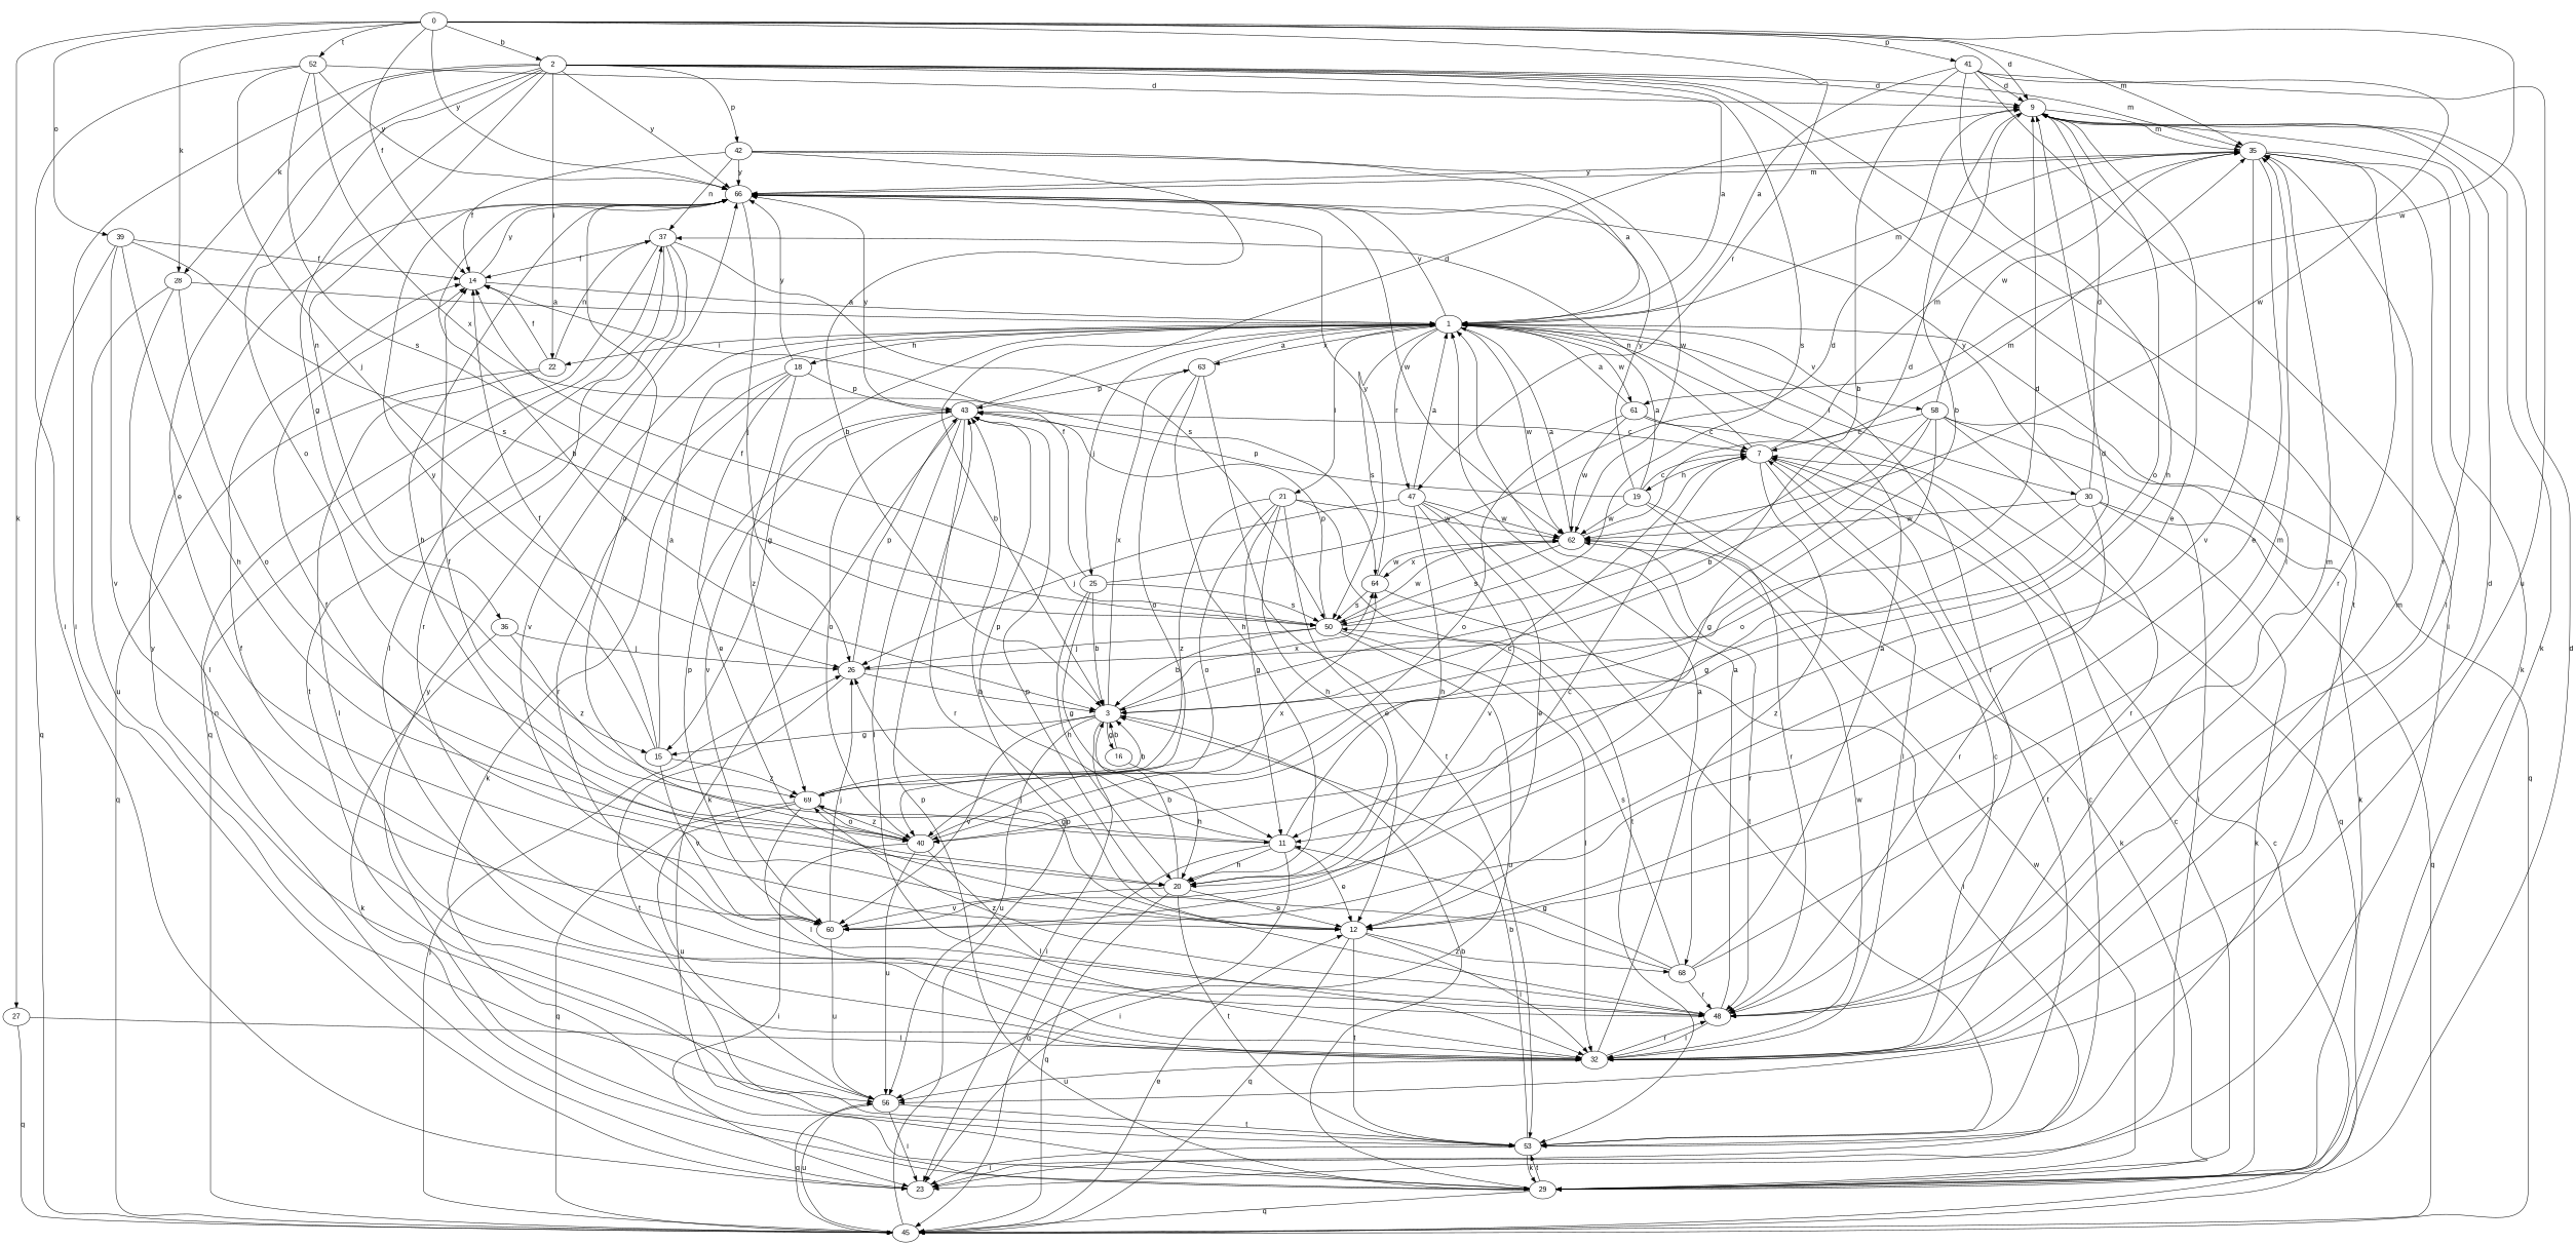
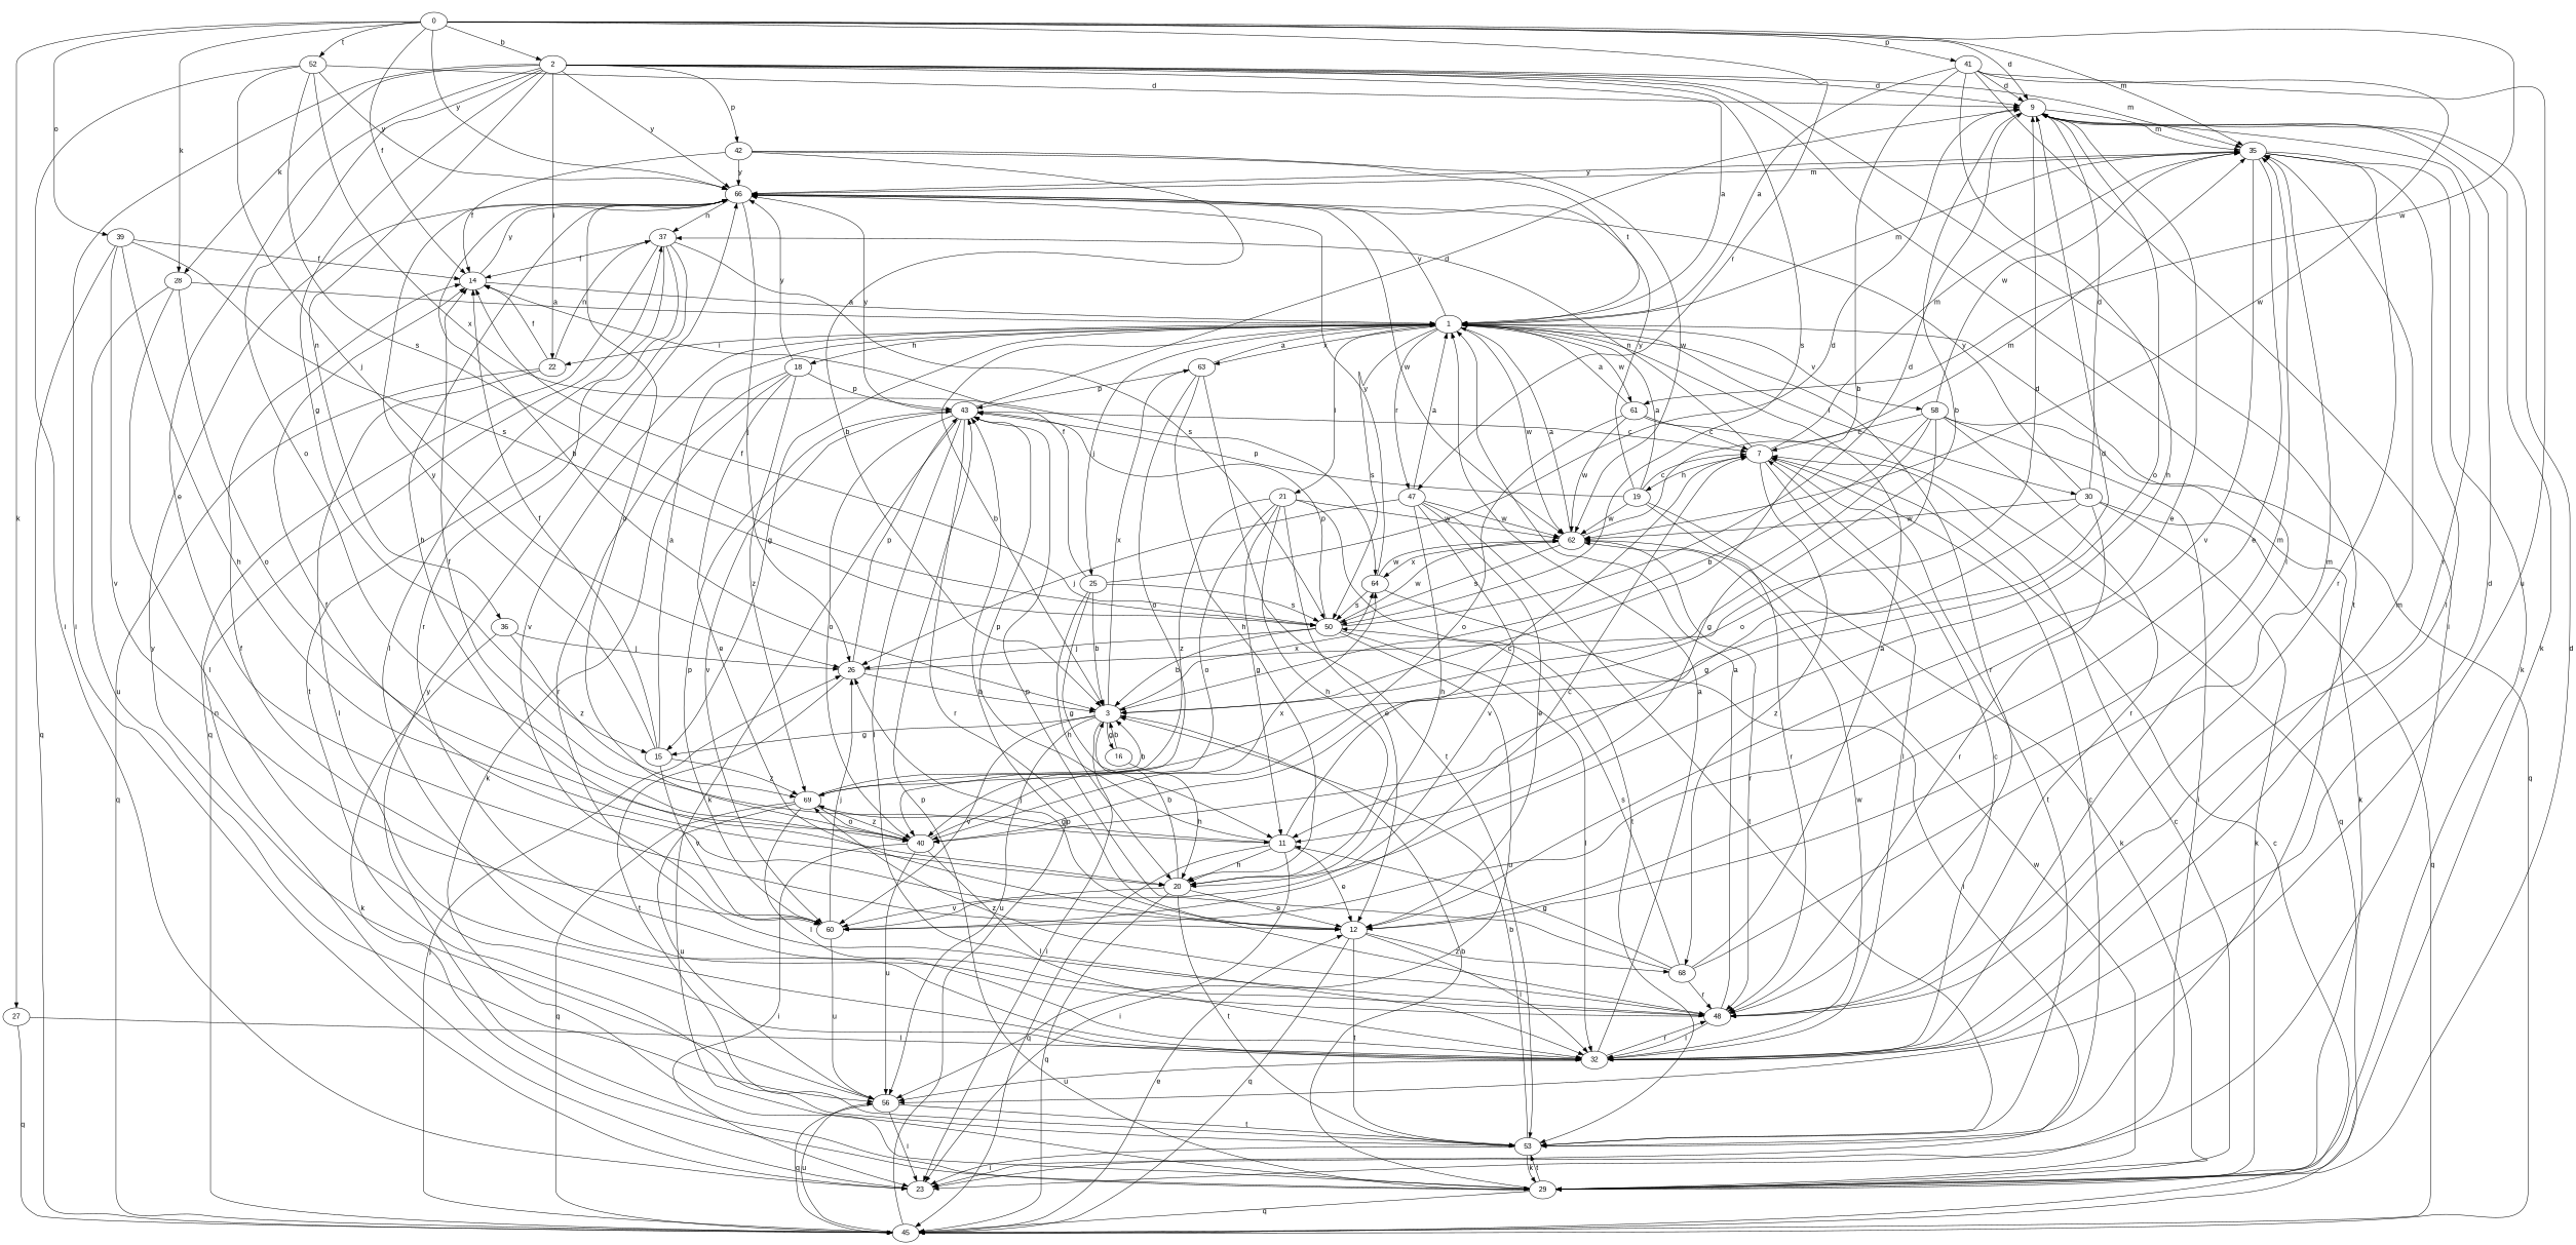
  strict digraph {
    fontname="Liberation Sans"
    node [fontname="Liberation Sans"]
    edge [fontname="Liberation Sans"]
    0
    2
    9
    14
    27
    28
    35
    39
    41
    47
    52
    61
    66
    1
    15
    22
    50
    12
    23
    32
    36
    40
    42
    53
    3
    48
    29
    45
    56
    60
    20
    62
    26
    64
    7
    18
    21
    25
    30
    58
    63
    16
    69
    43
    n45 [label=11]
    37
    68
    19
    0 -> 2 [label=b]
    0 -> 9 [label=d]
    0 -> 14 [label=f]
    0 -> 27 [label=k]
    0 -> 28 [label=k]
    0 -> 35 [label=m]
    0 -> 39 [label=o]
    0 -> 41 [label=p]
    0 -> 47 [label=r]
    0 -> 52 [label=t]
    0 -> 61 [label=w]
    0 -> 66 [label=y]
    2 -> 9 [label=d]
    2 -> 28 [label=k]
    2 -> 35 [label=m]
    2 -> 66 [label=y]
    2 -> 1 [label=a]
    2 -> 15 [label=g]
    2 -> 22 [label=i]
    2 -> 50 [label=s]
    2 -> 12 [label=e]
    2 -> 23 [label=i]
    2 -> 32 [label=l]
    2 -> 36 [label=n]
    2 -> 40 [label=o]
    2 -> 42 [label=p]
    2 -> 53 [label=t]
    9 -> 35 [label=m]
    9 -> 12 [label=e]
    9 -> 40 [label=o]
    9 -> 3 [label=b]
    9 -> 48 [label=r]
    9 -> 29 [label=k]
    14 -> 66 [label=y]
    14 -> 1 [label=a]
    27 -> 32 [label=l]
    27 -> 45 [label=q]
    28 -> 1 [label=a]
    28 -> 32 [label=l]
    28 -> 40 [label=o]
    28 -> 56 [label=u]
    35 -> 66 [label=y]
    35 -> 12 [label=e]
    35 -> 32 [label=l]
    35 -> 48 [label=r]
    35 -> 29 [label=k]
    35 -> 60 [label=v]
    39 -> 14 [label=f]
    39 -> 50 [label=s]
    39 -> 45 [label=q]
    39 -> 60 [label=v]
    39 -> 20 [label=h]
    41 -> 9 [label=d]
    41 -> 1 [label=a]
    41 -> 23 [label=i]
    41 -> 3 [label=b]
    41 -> 56 [label=u]
    41 -> 20 [label=h]
    41 -> 62 [label=w]
    47 -> 1 [label=a]
    47 -> 12 [label=e]
    47 -> 53 [label=t]
    47 -> 60 [label=v]
    47 -> 20 [label=h]
    47 -> 62 [label=w]
    47 -> 26 [label=j]
    52 -> 9 [label=d]
    52 -> 66 [label=y]
    52 -> 50 [label=s]
    52 -> 23 [label=i]
    52 -> 26 [label=j]
    52 -> 64 [label=x]
    61 -> 1 [label=a]
    61 -> 40 [label=o]
    61 -> 45 [label=q]
    61 -> 62 [label=w]
    61 -> 7 [label=c]
    66 -> 35 [label=m]
    66 -> 40 [label=o]
    66 -> 3 [label=b]
    66 -> 20 [label=h]
    66 -> 62 [label=w]
    66 -> 26 [label=j]
    1 -> 35 [label=m]
    1 -> 47 [label=r]
    1 -> 61 [label=w]
    1 -> 66 [label=y]
    1 -> 15 [label=g]
    1 -> 22 [label=i]
    1 -> 50 [label=s]
    1 -> 3 [label=b]
    1 -> 48 [label=r]
    1 -> 45 [label=q]
    1 -> 60 [label=v]
    1 -> 62 [label=w]
    1 -> 18 [label=h]
    1 -> 21 [label=i]
    1 -> 25 [label=j]
    1 -> 30 [label=l]
    1 -> 58 [label=v]
    1 -> 63 [label=x]
    15 -> 14 [label=f]
    15 -> 66 [label=y]
    15 -> 1 [label=a]
    15 -> 60 [label=v]
    15 -> 69 [label=z]
    22 -> 14 [label=f]
    22 -> 32 [label=l]
    22 -> 45 [label=q]
    22 -> 37 [label=n]
    50 -> 9 [label=d]
    50 -> 14 [label=f]
    50 -> 32 [label=l]
    50 -> 3 [label=b]
    50 -> 56 [label=u]
    50 -> 62 [label=w]
    50 -> 26 [label=j]
    50 -> 43 [label=p]
    12 -> 14 [label=f]
    12 -> 35 [label=m]
    12 -> 32 [label=l]
    12 -> 53 [label=t]
    12 -> 45 [label=q]
    12 -> 26 [label=j]
    12 -> 68 [label=z]
    23 -> 37 [label=n]
    32 -> 9 [label=d]
    32 -> 35 [label=m]
    32 -> 1 [label=a]
    32 -> 48 [label=r]
    32 -> 56 [label=u]
    32 -> 62 [label=w]
    32 -> 7 [label=c]
    36 -> 29 [label=k]
    36 -> 26 [label=j]
    36 -> 69 [label=z]
    40 -> 23 [label=i]
    40 -> 32 [label=l]
    40 -> 56 [label=u]
    40 -> 64 [label=x]
    40 -> 69 [label=z]
    42 -> 14 [label=f]
    42 -> 66 [label=y]
-   42 -> 1 [label=a]
+   42 -> 1 [label=t]
    42 -> 3 [label=b]
    42 -> 62 [label=w]
-   42 -> 37 [label=n]
+   66 -> 37 [label=n]
    53 -> 23 [label=i]
    53 -> 3 [label=b]
    53 -> 29 [label=k]
    53 -> 7 [label=c]
    3 -> 15 [label=g]
    3 -> 23 [label=i]
    3 -> 56 [label=u]
    3 -> 60 [label=v]
    3 -> 64 [label=x]
    3 -> 63 [label=x]
    3 -> 16 [label=g]
    48 -> 14 [label=f]
    48 -> 1 [label=a]
    48 -> 32 [label=l]
    48 -> 69 [label=z]
    29 -> 9 [label=d]
    29 -> 66 [label=y]
    29 -> 53 [label=t]
    29 -> 3 [label=b]
    29 -> 45 [label=q]
    29 -> 62 [label=w]
    29 -> 7 [label=c]
    29 -> 43 [label=p]
    45 -> 12 [label=e]
    45 -> 56 [label=u]
    45 -> 26 [label=j]
    45 -> 7 [label=c]
    45 -> 43 [label=p]
    56 -> 66 [label=y]
    56 -> 23 [label=i]
    56 -> 53 [label=t]
    56 -> 45 [label=q]
    60 -> 56 [label=u]
    60 -> 26 [label=j]
    60 -> 7 [label=c]
    60 -> 43 [label=p]
    20 -> 12 [label=e]
    20 -> 53 [label=t]
    20 -> 3 [label=b]
    20 -> 45 [label=q]
    20 -> 60 [label=v]
    62 -> 35 [label=m]
    62 -> 1 [label=a]
    62 -> 50 [label=s]
    62 -> 48 [label=r]
    62 -> 64 [label=x]
    26 -> 9 [label=d]
    26 -> 53 [label=t]
    26 -> 3 [label=b]
    26 -> 43 [label=p]
    64 -> 66 [label=y]
    64 -> 50 [label=s]
    64 -> 23 [label=i]
    64 -> 62 [label=w]
    7 -> 35 [label=m]
    7 -> 32 [label=l]
    7 -> 53 [label=t]
    7 -> 37 [label=n]
    7 -> 68 [label=z]
    7 -> 19 [label=h]
    18 -> 66 [label=y]
    18 -> 12 [label=e]
    18 -> 48 [label=r]
    18 -> 29 [label=k]
    18 -> 69 [label=z]
    18 -> 43 [label=p]
    21 -> 12 [label=e]
    21 -> 40 [label=o]
    21 -> 53 [label=t]
    21 -> 20 [label=h]
    21 -> 62 [label=w]
    21 -> 69 [label=z]
    21 -> n45 [label=g]
    25 -> 9 [label=d]
    25 -> 14 [label=f]
    25 -> 50 [label=s]
    25 -> 3 [label=b]
    25 -> 20 [label=h]
    25 -> n45 [label=g]
    30 -> 9 [label=d]
    30 -> 66 [label=y]
    30 -> 48 [label=r]
    30 -> 29 [label=k]
    30 -> 45 [label=q]
    30 -> 62 [label=w]
    30 -> n45 [label=g]
    58 -> 35 [label=w]
    58 -> 23 [label=i]
    58 -> 40 [label=o]
    58 -> 3 [label=b]
    58 -> 48 [label=r]
    58 -> 29 [label=k]
    58 -> 7 [label=c]
    58 -> n45 [label=g]
    63 -> 1 [label=a]
    63 -> 40 [label=o]
    63 -> 53 [label=t]
    63 -> 20 [label=h]
    63 -> 43 [label=p]
    16 -> 3 [label=b]
    16 -> 20 [label=h]
    69 -> 9 [label=d]
    69 -> 32 [label=l]
    69 -> 40 [label=o]
    69 -> 3 [label=b]
    69 -> 45 [label=q]
    69 -> 56 [label=u]
    69 -> n45 [label=g]
    43 -> 9 [label=d]
    43 -> 66 [label=y]
    43 -> 32 [label=l]
    43 -> 40 [label=o]
    43 -> 48 [label=r]
    43 -> 29 [label=k]
    43 -> 60 [label=v]
    43 -> 7 [label=c]
    n45 -> 14 [label=f]
    n45 -> 12 [label=e]
    n45 -> 23 [label=i]
    n45 -> 45 [label=q]
    n45 -> 20 [label=h]
    n45 -> 7 [label=c]
    n45 -> 43 [label=p]
    37 -> 14 [label=f]
    37 -> 50 [label=s]
    37 -> 32 [label=l]
    37 -> 53 [label=t]
    37 -> 48 [label=r]
    37 -> 45 [label=q]
    68 -> 35 [label=m]
    68 -> 1 [label=a]
    68 -> 50 [label=s]
    68 -> 48 [label=r]
    68 -> 43 [label=p]
    68 -> n45 [label=g]
    19 -> 66 [label=y]
    19 -> 1 [label=a]
    19 -> 48 [label=r]
    19 -> 29 [label=k]
    19 -> 62 [label=w]
    19 -> 7 [label=c]
    19 -> 43 [label=p]
  }
